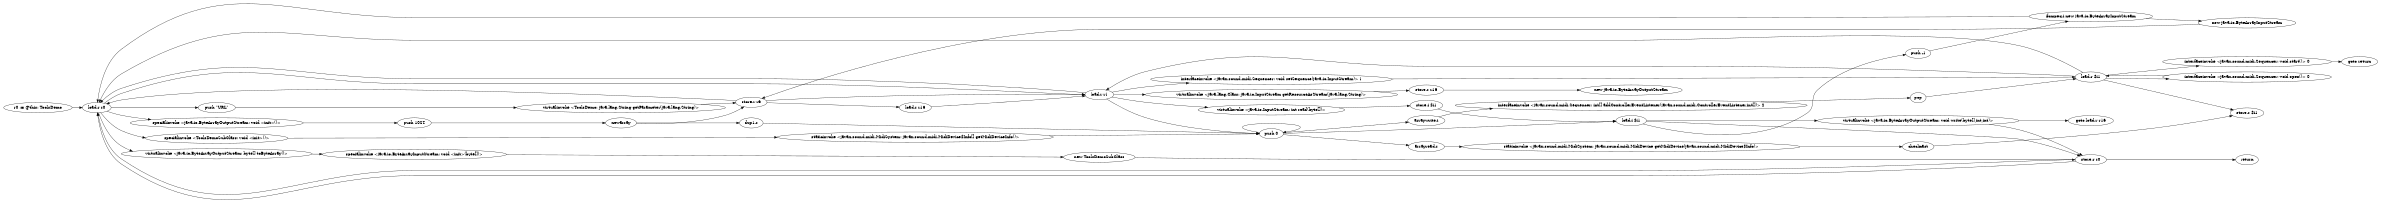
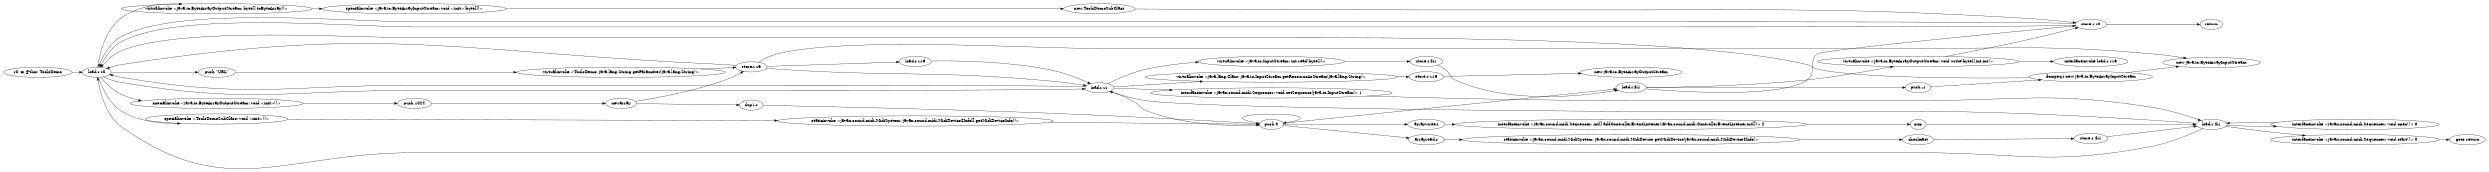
  digraph {
    rankdir=LR
    "r0 := @this: ToolsDemo"
    "load.r r0"
    "push \"URL\""
    "load.r r1"
    "specialinvoke <java.io.ByteArrayOutputStream: void <init>()>"
    "virtualinvoke <java.io.ByteArrayOutputStream: byte[] toByteArray()>"
    "specialinvoke <ToolsDemoSubClass: void <init>()>"
    "virtualinvoke <ToolsDemo: java.lang.String getParameter(java.lang.String)>"
    "virtualinvoke <java.lang.Class: java.io.InputStream getResourceAsStream(java.lang.String)>"
    "virtualinvoke <java.io.InputStream: int read(byte[])>"
    "push 0"
    "interfaceinvoke <javax.sound.midi.Sequencer: void setSequence(java.io.InputStream)> 1"
    "push 1024"
    "specialinvoke <java.io.ByteArrayInputStream: void <init>(byte[])>"
    "staticinvoke <javax.sound.midi.MidiSystem: javax.sound.midi.MidiDevice$Info[] getMidiDeviceInfo()>"
    n16 [label="store.r r6"]
    "load.r r16"
    "store.r r16"
    "store.i $i1"
    "load.i $i1"
    "arrayread.r"
    "arraywrite.i"
    "load.r $i1"
    "new java.io.ByteArrayOutputStream"
    "store.r r0"
    return
    newarray
    "dup1.r"
    "push -1"
    "virtualinvoke <java.io.ByteArrayOutputStream: void write(byte[],int,int)>"
    "ifcmpeq.i new java.io.ByteArrayInputStream"
-   "goto load.r r16"
+   "goto load.r r16" [label="interfaceinvoke load.r r16"]
    "new java.io.ByteArrayInputStream"
    "staticinvoke <javax.sound.midi.MidiSystem: javax.sound.midi.MidiDevice getMidiDevice(javax.sound.midi.MidiDevice$Info)>"
    "interfaceinvoke <javax.sound.midi.Sequencer: int[] addControllerEventListener(javax.sound.midi.ControllerEventListener,int[])> 2"
    "new ToolsDemoSubClass"
    checkcast
    "store.r $i1"
    "interfaceinvoke <javax.sound.midi.Sequencer: void open()> 0"
    "interfaceinvoke <javax.sound.midi.Sequencer: void start()> 0"
    "goto return"
    pop
    "r0 := @this: ToolsDemo" -> "load.r r0"
    "load.r r0" -> "push \"URL\""
    "load.r r0" -> "load.r r1"
    "load.r r0" -> "specialinvoke <java.io.ByteArrayOutputStream: void <init>()>"
    "load.r r0" -> "virtualinvoke <java.io.ByteArrayOutputStream: byte[] toByteArray()>"
    "load.r r0" -> "specialinvoke <ToolsDemoSubClass: void <init>()>"
    "push \"URL\"" -> "virtualinvoke <ToolsDemo: java.lang.String getParameter(java.lang.String)>"
    "load.r r1" -> "load.r r0"
    "load.r r1" -> "virtualinvoke <java.lang.Class: java.io.InputStream getResourceAsStream(java.lang.String)>"
    "load.r r1" -> "virtualinvoke <java.io.InputStream: int read(byte[])>"
    "load.r r1" -> "push 0"
    "load.r r1" -> "interfaceinvoke <javax.sound.midi.Sequencer: void setSequence(java.io.InputStream)> 1"
    "specialinvoke <java.io.ByteArrayOutputStream: void <init>()>" -> "push 1024"
    "virtualinvoke <java.io.ByteArrayOutputStream: byte[] toByteArray()>" -> "specialinvoke <java.io.ByteArrayInputStream: void <init>(byte[])>"
    "specialinvoke <ToolsDemoSubClass: void <init>()>" -> "staticinvoke <javax.sound.midi.MidiSystem: javax.sound.midi.MidiDevice$Info[] getMidiDeviceInfo()>"
    "virtualinvoke <ToolsDemo: java.lang.String getParameter(java.lang.String)>" -> n16
    "virtualinvoke <java.lang.Class: java.io.InputStream getResourceAsStream(java.lang.String)>" -> "store.r r16"
    "virtualinvoke <java.io.InputStream: int read(byte[])>" -> "store.i $i1"
    "push 0" -> "push 0"
    "push 0" -> "load.i $i1"
    "push 0" -> "arrayread.r"
    "push 0" -> "arraywrite.i"
    "interfaceinvoke <javax.sound.midi.Sequencer: void setSequence(java.io.InputStream)> 1" -> "load.r $i1"
    "push 1024" -> newarray
    "specialinvoke <java.io.ByteArrayInputStream: void <init>(byte[])>" -> "new ToolsDemoSubClass"
    "staticinvoke <javax.sound.midi.MidiSystem: javax.sound.midi.MidiDevice$Info[] getMidiDeviceInfo()>" -> "push 0"
    n16 -> "load.r r0"
    n16 -> "load.r r1"
    n16 -> "load.r r16"
    "load.r r16" -> "load.r r1"
    "store.r r16" -> "new java.io.ByteArrayOutputStream"
    "store.i $i1" -> "load.i $i1"
    "load.i $i1" -> "store.r r0"
    "load.i $i1" -> "push -1"
    "load.i $i1" -> "virtualinvoke <java.io.ByteArrayOutputStream: void write(byte[],int,int)>"
    "arrayread.r" -> "staticinvoke <javax.sound.midi.MidiSystem: javax.sound.midi.MidiDevice getMidiDevice(javax.sound.midi.MidiDevice$Info)>"
    "arraywrite.i" -> "interfaceinvoke <javax.sound.midi.Sequencer: int[] addControllerEventListener(javax.sound.midi.ControllerEventListener,int[])> 2"
    "load.r $i1" -> "load.r r0"
    "load.r $i1" -> "load.r r1"
    "load.r $i1" -> "interfaceinvoke <javax.sound.midi.Sequencer: void open()> 0"
    "load.r $i1" -> "interfaceinvoke <javax.sound.midi.Sequencer: void start()> 0"
    "store.r r0" -> "load.r r0"
    "store.r r0" -> "load.r r0"
    "store.r r0" -> return
    newarray -> n16
    newarray -> "dup1.r"
    "dup1.r" -> "push 0"
    "push -1" -> "ifcmpeq.i new java.io.ByteArrayInputStream"
    "virtualinvoke <java.io.ByteArrayOutputStream: void write(byte[],int,int)>" -> "store.r r0"
    "virtualinvoke <java.io.ByteArrayOutputStream: void write(byte[],int,int)>" -> "goto load.r r16"
    "ifcmpeq.i new java.io.ByteArrayInputStream" -> "load.r r0"
    "ifcmpeq.i new java.io.ByteArrayInputStream" -> "new java.io.ByteArrayInputStream"
-   "new java.io.ByteArrayInputStream" -> n16
+   n16 -> "new java.io.ByteArrayInputStream"
    "staticinvoke <javax.sound.midi.MidiSystem: javax.sound.midi.MidiDevice getMidiDevice(javax.sound.midi.MidiDevice$Info)>" -> checkcast
    "interfaceinvoke <javax.sound.midi.Sequencer: int[] addControllerEventListener(javax.sound.midi.ControllerEventListener,int[])> 2" -> pop
    "new ToolsDemoSubClass" -> "store.r r0"
    checkcast -> "store.r $i1"
-   "load.r $i1" -> "store.r $i1"
+   "store.r $i1" -> "load.r $i1"
    "interfaceinvoke <javax.sound.midi.Sequencer: void open()> 0" -> "load.r $i1"
    "interfaceinvoke <javax.sound.midi.Sequencer: void start()> 0" -> "goto return"
    pop -> "load.r $i1"
  }
